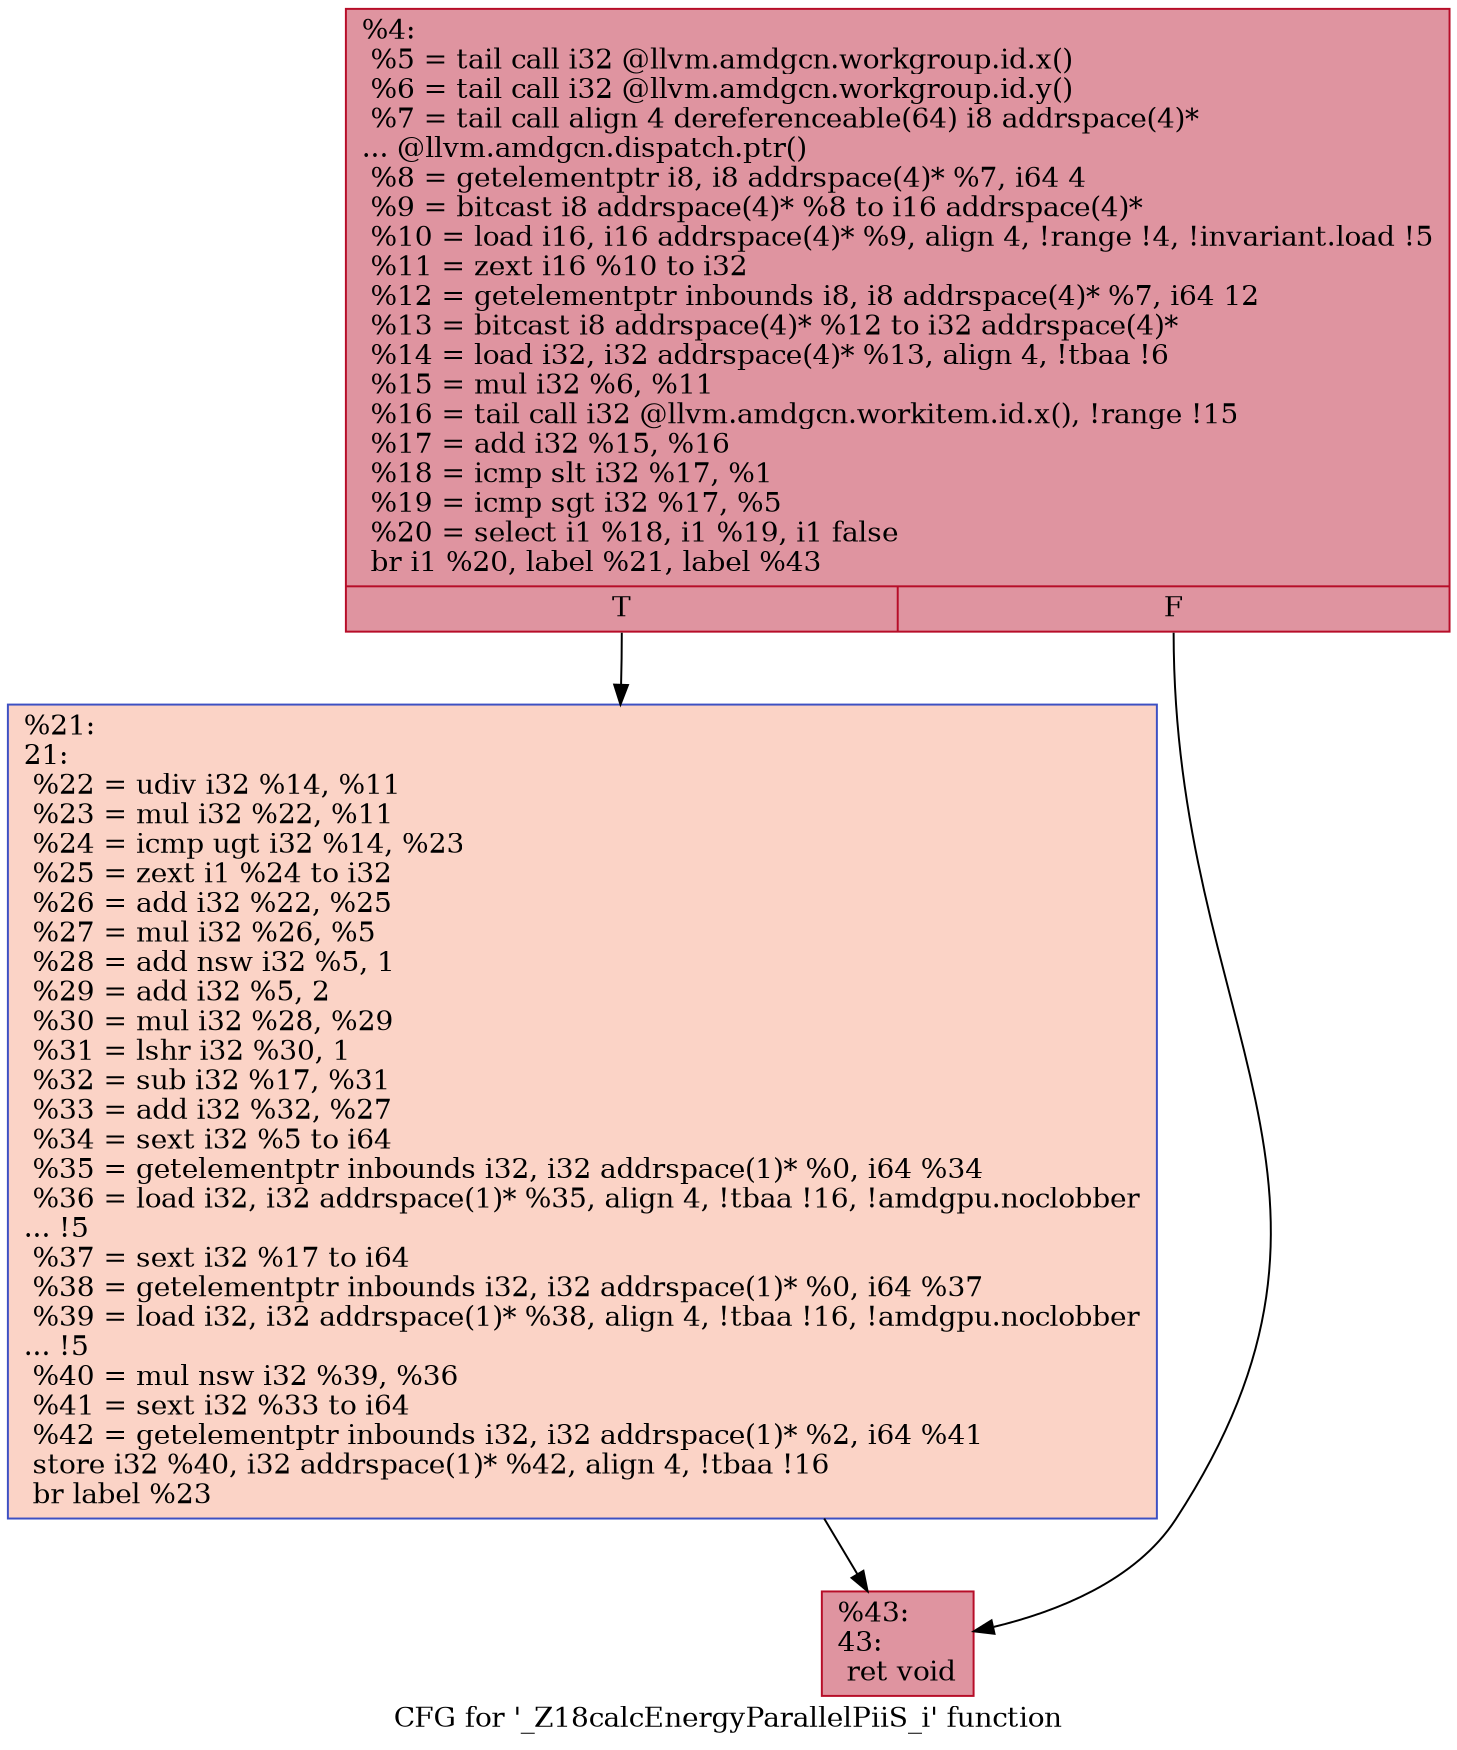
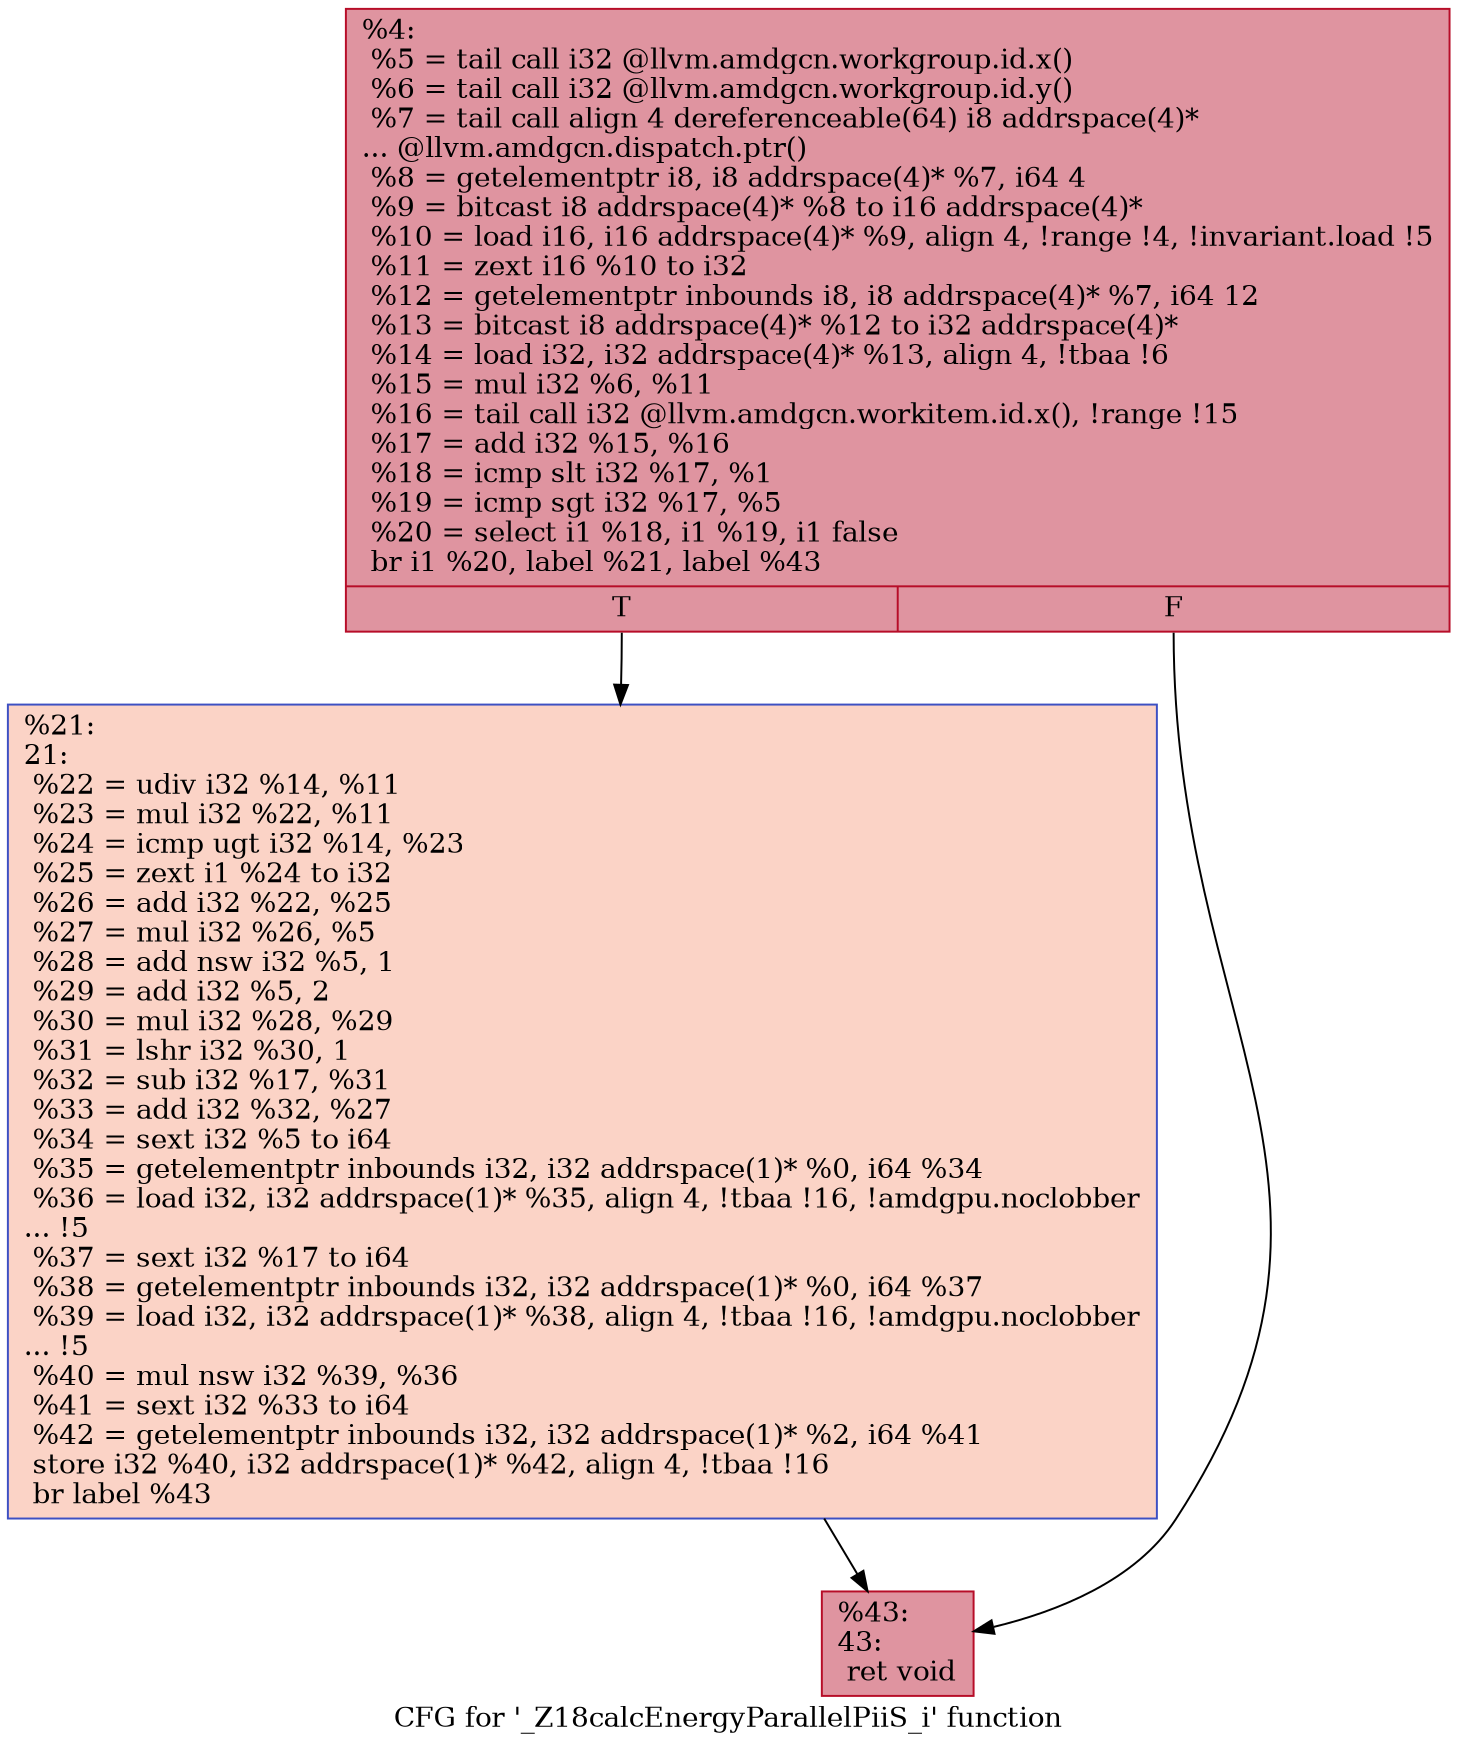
  digraph {
    label="CFG for '_Z18calcEnergyParallelPiiS_i' function"
    node [color="#b70d28ff" fillcolor="#b70d2870" shape=record style=filled]
    n1 [label="{%4:\l  %5 = tail call i32 @llvm.amdgcn.workgroup.id.x()\l  %6 = tail call i32 @llvm.amdgcn.workgroup.id.y()\l  %7 = tail call align 4 dereferenceable(64) i8 addrspace(4)*\l... @llvm.amdgcn.dispatch.ptr()\l  %8 = getelementptr i8, i8 addrspace(4)* %7, i64 4\l  %9 = bitcast i8 addrspace(4)* %8 to i16 addrspace(4)*\l  %10 = load i16, i16 addrspace(4)* %9, align 4, !range !4, !invariant.load !5\l  %11 = zext i16 %10 to i32\l  %12 = getelementptr inbounds i8, i8 addrspace(4)* %7, i64 12\l  %13 = bitcast i8 addrspace(4)* %12 to i32 addrspace(4)*\l  %14 = load i32, i32 addrspace(4)* %13, align 4, !tbaa !6\l  %15 = mul i32 %6, %11\l  %16 = tail call i32 @llvm.amdgcn.workitem.id.x(), !range !15\l  %17 = add i32 %15, %16\l  %18 = icmp slt i32 %17, %1\l  %19 = icmp sgt i32 %17, %5\l  %20 = select i1 %18, i1 %19, i1 false\l  br i1 %20, label %21, label %43\l|{<s0>T|<s1>F}}"]
-   n2 [color="#3d50c3ff" fillcolor="#f59c7d70" label="{%21:\l21:                                               \l  %22 = udiv i32 %14, %11\l  %23 = mul i32 %22, %11\l  %24 = icmp ugt i32 %14, %23\l  %25 = zext i1 %24 to i32\l  %26 = add i32 %22, %25\l  %27 = mul i32 %26, %5\l  %28 = add nsw i32 %5, 1\l  %29 = add i32 %5, 2\l  %30 = mul i32 %28, %29\l  %31 = lshr i32 %30, 1\l  %32 = sub i32 %17, %31\l  %33 = add i32 %32, %27\l  %34 = sext i32 %5 to i64\l  %35 = getelementptr inbounds i32, i32 addrspace(1)* %0, i64 %34\l  %36 = load i32, i32 addrspace(1)* %35, align 4, !tbaa !16, !amdgpu.noclobber\l... !5\l  %37 = sext i32 %17 to i64\l  %38 = getelementptr inbounds i32, i32 addrspace(1)* %0, i64 %37\l  %39 = load i32, i32 addrspace(1)* %38, align 4, !tbaa !16, !amdgpu.noclobber\l... !5\l  %40 = mul nsw i32 %39, %36\l  %41 = sext i32 %33 to i64\l  %42 = getelementptr inbounds i32, i32 addrspace(1)* %2, i64 %41\l  store i32 %40, i32 addrspace(1)* %42, align 4, !tbaa !16\l  br label %23\l}"]
+   n2 [color="#3d50c3ff" fillcolor="#f59c7d70" label="{%21:\l21:                                               \l  %22 = udiv i32 %14, %11\l  %23 = mul i32 %22, %11\l  %24 = icmp ugt i32 %14, %23\l  %25 = zext i1 %24 to i32\l  %26 = add i32 %22, %25\l  %27 = mul i32 %26, %5\l  %28 = add nsw i32 %5, 1\l  %29 = add i32 %5, 2\l  %30 = mul i32 %28, %29\l  %31 = lshr i32 %30, 1\l  %32 = sub i32 %17, %31\l  %33 = add i32 %32, %27\l  %34 = sext i32 %5 to i64\l  %35 = getelementptr inbounds i32, i32 addrspace(1)* %0, i64 %34\l  %36 = load i32, i32 addrspace(1)* %35, align 4, !tbaa !16, !amdgpu.noclobber\l... !5\l  %37 = sext i32 %17 to i64\l  %38 = getelementptr inbounds i32, i32 addrspace(1)* %0, i64 %37\l  %39 = load i32, i32 addrspace(1)* %38, align 4, !tbaa !16, !amdgpu.noclobber\l... !5\l  %40 = mul nsw i32 %39, %36\l  %41 = sext i32 %33 to i64\l  %42 = getelementptr inbounds i32, i32 addrspace(1)* %2, i64 %41\l  store i32 %40, i32 addrspace(1)* %42, align 4, !tbaa !16\l  br label %43\l}"]
    n3 [label="{%43:\l43:                                               \l  ret void\l}"]
    n1 -> n2 [tailport=s0]
    n1 -> n3 [tailport=s1]
    n2 -> n3
  }
